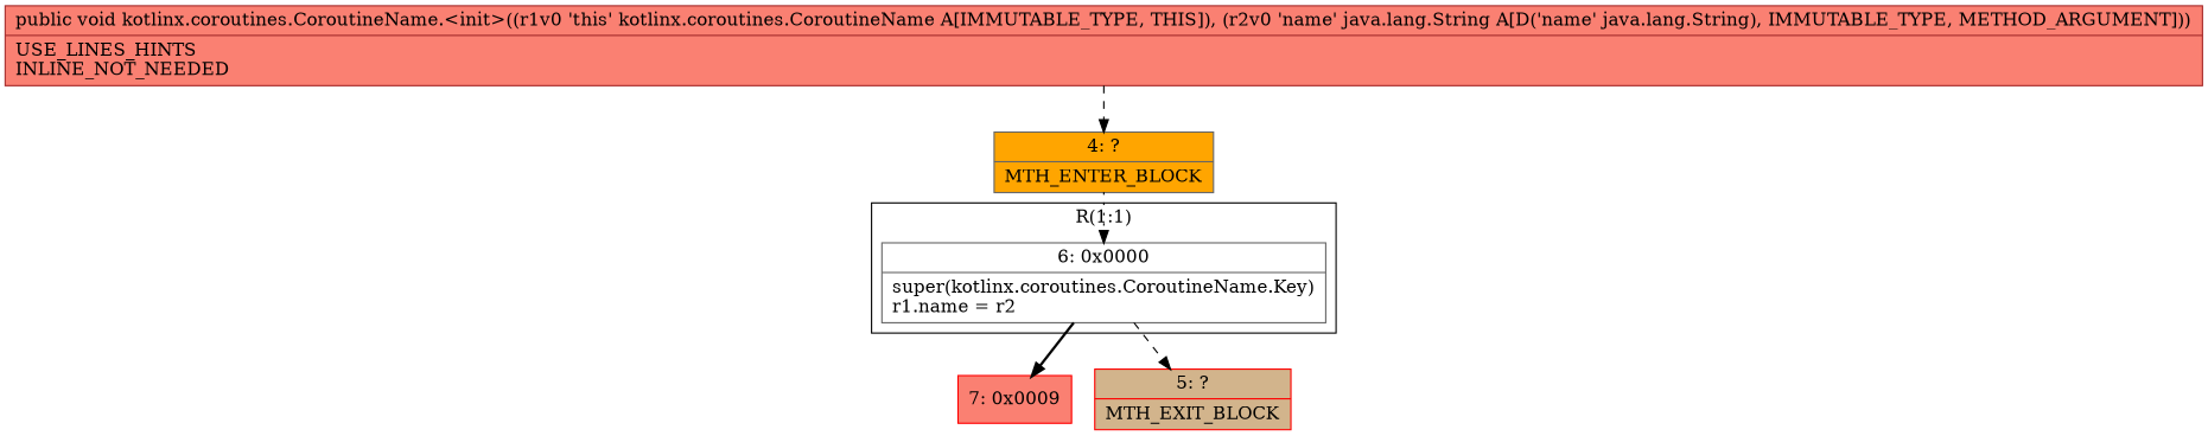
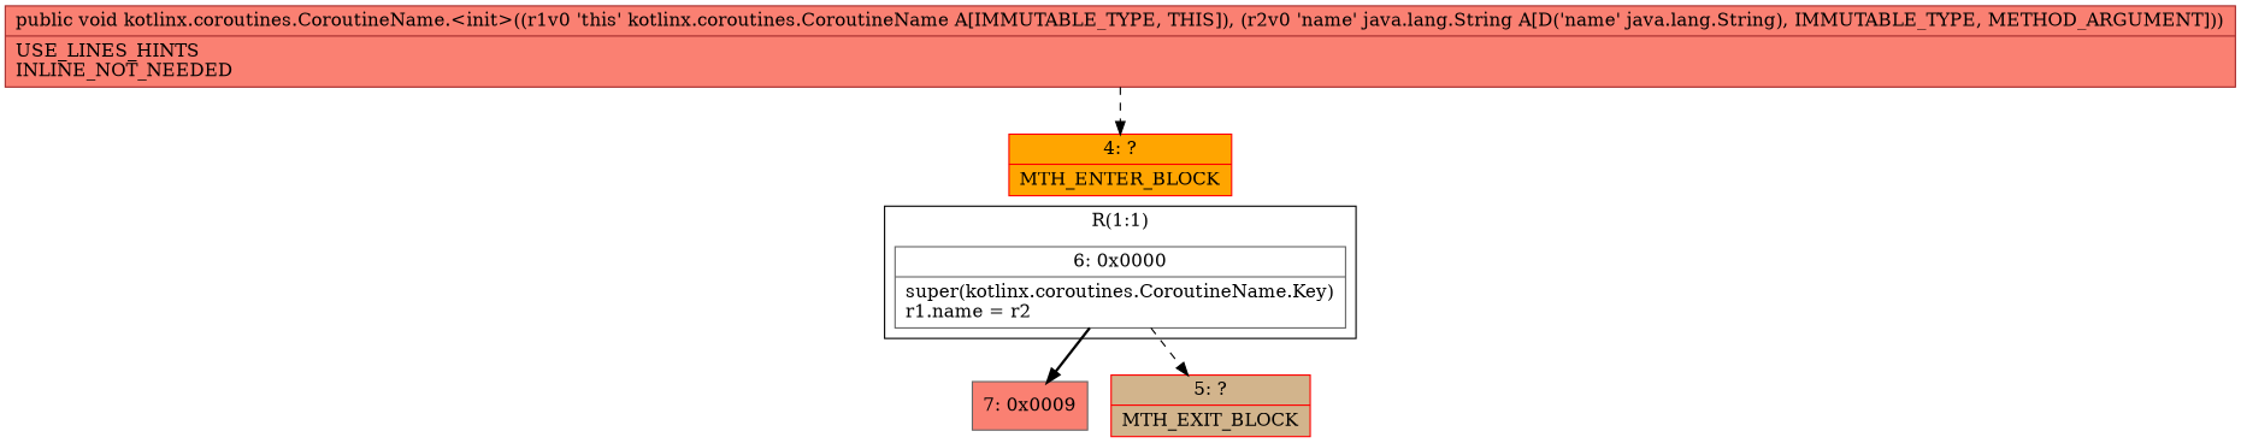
  digraph {
    node [color=gray40 fillcolor=salmon shape=record style=filled]
    edge [style=dashed]
    n1 [fillcolor=white label="{6\:\ 0x0000|super(kotlinx.coroutines.CoroutineName.Key)\lr1.name = r2\l}"]
-   n2 [color=red label="{7\:\ 0x0009}"]
+   n2 [label="{7\:\ 0x0009}"]
    n3 [color=red fillcolor=tan label="{5\:\ ?|MTH_EXIT_BLOCK\l}"]
-   n4 [fillcolor=orange label="{4\:\ ?|MTH_ENTER_BLOCK\l}"]
+   n4 [color=red fillcolor=orange label="{4\:\ ?|MTH_ENTER_BLOCK\l}"]
    n5 [color=brown label="{public void kotlinx.coroutines.CoroutineName.\<init\>((r1v0 'this' kotlinx.coroutines.CoroutineName A[IMMUTABLE_TYPE, THIS]), (r2v0 'name' java.lang.String A[D('name' java.lang.String), IMMUTABLE_TYPE, METHOD_ARGUMENT]))  | USE_LINES_HINTS\lINLINE_NOT_NEEDED\l}"]
    subgraph cluster_1 {
      label="R(1:1)"
      n1
    }
    n1 -> n2 [style=bold]
    n1 -> n3
-   n4 -> n1 [style=dotted]
    n5 -> n4
  }
